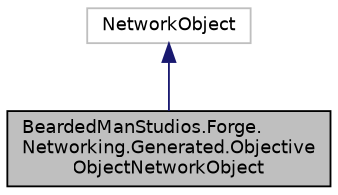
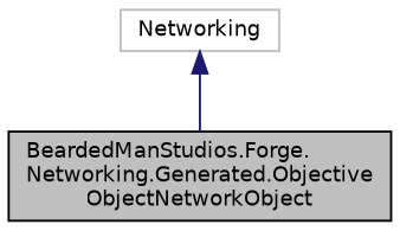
  digraph {
    node [fontname=Helvetica fontsize=10 shape=record style=filled]
    n1 [color=black fillcolor=grey75 fontcolor=black height=0.2 label="BeardedManStudios.Forge.\lNetworking.Generated.Objective\lObjectNetworkObject" width=0.4]
-   n2 [color=grey75 fillcolor=white height=0.2 label=NetworkObject width=0.4]
+   n2 [color=grey75 fillcolor=white height=0.2 label=Networking width=0.4]
    n2 -> n1 [color=midnightblue dir=back fontname=Helvetica fontsize=10 labelfontname=Helvetica labelfontsize=10 style=solid]
  }
